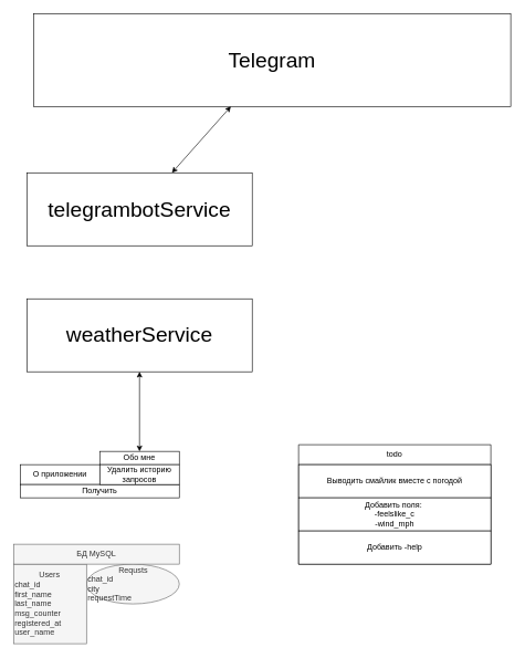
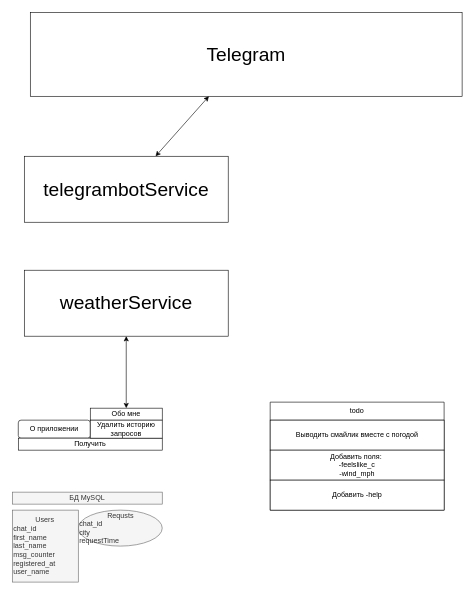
  <mxCell id="0" />
  <mxCell id="1" parent="0" />
  <mxCell id="2" value="&lt;font style=&quot;font-size: 32px;&quot;&gt;Telegram&lt;/font&gt;" style="rounded=0;whiteSpace=wrap;html=1;" parent="1" vertex="1"><mxGeometry x="50" y="20" width="720" height="140" as="geometry" /></mxCell>
  <mxCell id="3" value="" style="endArrow=classic;startArrow=classic;html=1;rounded=0;fontSize=22;" parent="1" target="2" edge="1"><mxGeometry width="50" height="50" relative="1" as="geometry"><mxPoint x="258.889" y="260" as="sourcePoint" /><mxPoint x="290" y="130" as="targetPoint" /></mxGeometry></mxCell>
  <mxCell id="4" value="telegrambotService" style="rounded=0;whiteSpace=wrap;html=1;fontSize=32;" parent="1" vertex="1"><mxGeometry x="40" y="260" width="340" height="110" as="geometry" /></mxCell>
  <mxCell id="5" value="weatherService" style="rounded=0;whiteSpace=wrap;html=1;fontSize=32;" parent="1" vertex="1"><mxGeometry x="40" y="450" width="340" height="110" as="geometry" /></mxCell>
  <mxCell id="6" value="" style="endArrow=classic;startArrow=classic;html=1;rounded=0;fontSize=22;" parent="1" source="5" target="7" edge="1"><mxGeometry width="50" height="50" relative="1" as="geometry"><mxPoint x="390" y="400" as="sourcePoint" /><mxPoint x="440" y="350" as="targetPoint" /></mxGeometry></mxCell>
  <mxCell id="7" value="Обо мне" style="rounded=0;whiteSpace=wrap;html=1;" parent="1" vertex="1"><mxGeometry x="150" y="680" width="120" height="20" as="geometry" /></mxCell>
- <mxCell id="8" value="О приложении" style="rounded=0;whiteSpace=wrap;html=1;" parent="1" vertex="1"><mxGeometry x="30" y="700" width="120" height="30" as="geometry" /></mxCell>
+ <mxCell id="8" value="О приложении" style="whiteSpace=wrap;html=1;rounded=1;" parent="1" vertex="1"><mxGeometry x="30" y="700" width="120" height="30" as="geometry" /></mxCell>
  <mxCell id="9" value="Получить" style="rounded=0;whiteSpace=wrap;html=1;" parent="1" vertex="1"><mxGeometry x="30" y="730" width="240" height="20" as="geometry" /></mxCell>
  <mxCell id="10" value="&lt;span style=&quot;&quot;&gt;&#09;&amp;nbsp;&lt;/span&gt;&amp;nbsp; &amp;nbsp; &amp;nbsp; &amp;nbsp; &amp;nbsp; &amp;nbsp; &amp;nbsp;Requsts&lt;br&gt;chat_id&lt;br&gt;city&lt;br&gt;requestTime" style="ellipse;whiteSpace=wrap;html=1;align=left;fillColor=#f5f5f5;fontColor=#333333;strokeColor=#666666;" parent="1" vertex="1"><mxGeometry x="130" y="850" width="140" height="60" as="geometry" /></mxCell>
  <mxCell id="11" value="&lt;span style=&quot;white-space: pre;&quot;&gt;&#09;&amp;nbsp;&lt;/span&gt;&amp;nbsp; Users&lt;br&gt;chat_id&lt;br&gt;first_name&lt;br&gt;last_name&lt;br&gt;msg_counter&lt;br&gt;registered_at&lt;br&gt;user_name" style="rounded=0;whiteSpace=wrap;html=1;align=left;fillColor=#f5f5f5;fontColor=#333333;strokeColor=#666666;" parent="1" vertex="1"><mxGeometry x="20" y="850" width="110" height="120" as="geometry" /></mxCell>
  <mxCell id="12" value="todo" style="swimlane;fontStyle=0;childLayout=stackLayout;horizontal=1;startSize=30;horizontalStack=0;resizeParent=1;resizeParentMax=0;resizeLast=0;collapsible=1;marginBottom=0;whiteSpace=wrap;html=1;" parent="1" vertex="1"><mxGeometry x="450" y="670" width="290" height="180" as="geometry"><mxRectangle x="460" y="710" width="60" height="30" as="alternateBounds" /></mxGeometry></mxCell>
  <mxCell id="13" value="Выводить смайлик вместе с погодой" style="text;strokeColor=default;fillColor=default;align=center;verticalAlign=middle;spacingLeft=4;spacingRight=4;overflow=hidden;points=[[0,0.5],[1,0.5]];portConstraint=eastwest;rotatable=0;whiteSpace=wrap;html=1;gradientColor=none;" parent="12" vertex="1"><mxGeometry y="30" width="290" height="50" as="geometry" /></mxCell>
  <mxCell id="14" value="Добавить поля:&amp;nbsp;&lt;br&gt;-feelslike_c&lt;br&gt;-wind_mph" style="text;strokeColor=default;fillColor=default;align=center;verticalAlign=middle;spacingLeft=4;spacingRight=4;overflow=hidden;points=[[0,0.5],[1,0.5]];portConstraint=eastwest;rotatable=0;whiteSpace=wrap;html=1;gradientColor=none;" parent="12" vertex="1"><mxGeometry y="80" width="290" height="50" as="geometry" /></mxCell>
  <mxCell id="15" value="Добавить -help" style="text;strokeColor=default;fillColor=default;align=center;verticalAlign=middle;spacingLeft=4;spacingRight=4;overflow=hidden;points=[[0,0.5],[1,0.5]];portConstraint=eastwest;rotatable=0;whiteSpace=wrap;html=1;" parent="12" vertex="1"><mxGeometry y="130" width="290" height="50" as="geometry" /></mxCell>
  <mxCell id="16" value="Удалить историю запросов" style="rounded=0;whiteSpace=wrap;html=1;" vertex="1" parent="1"><mxGeometry x="150" y="700" width="120" height="30" as="geometry" /></mxCell>
- <mxCell id="17" value="БД MySQL" style="text;html=1;strokeColor=#666666;fillColor=#f5f5f5;align=center;verticalAlign=middle;whiteSpace=wrap;rounded=0;fontColor=#333333;" vertex="1" parent="1"><mxGeometry x="20" y="820" width="250" height="30" as="geometry" /></mxCell>
+ <mxCell id="17" value="БД MySQL" style="text;html=1;strokeColor=#666666;fillColor=#f5f5f5;align=center;verticalAlign=middle;whiteSpace=wrap;rounded=0;fontColor=#333333;" vertex="1" parent="1"><mxGeometry x="20" y="820" width="250" height="20" as="geometry" /></mxCell>
